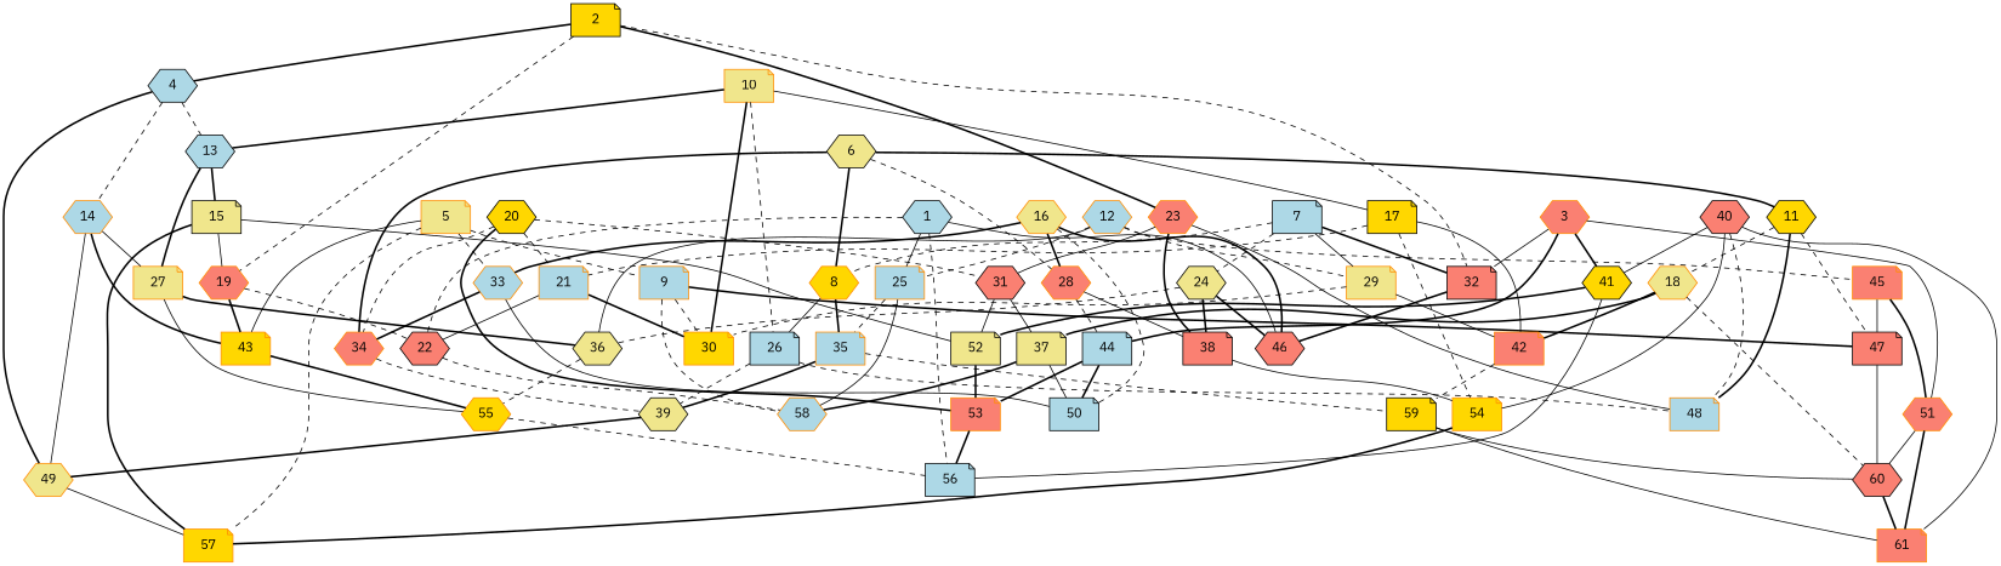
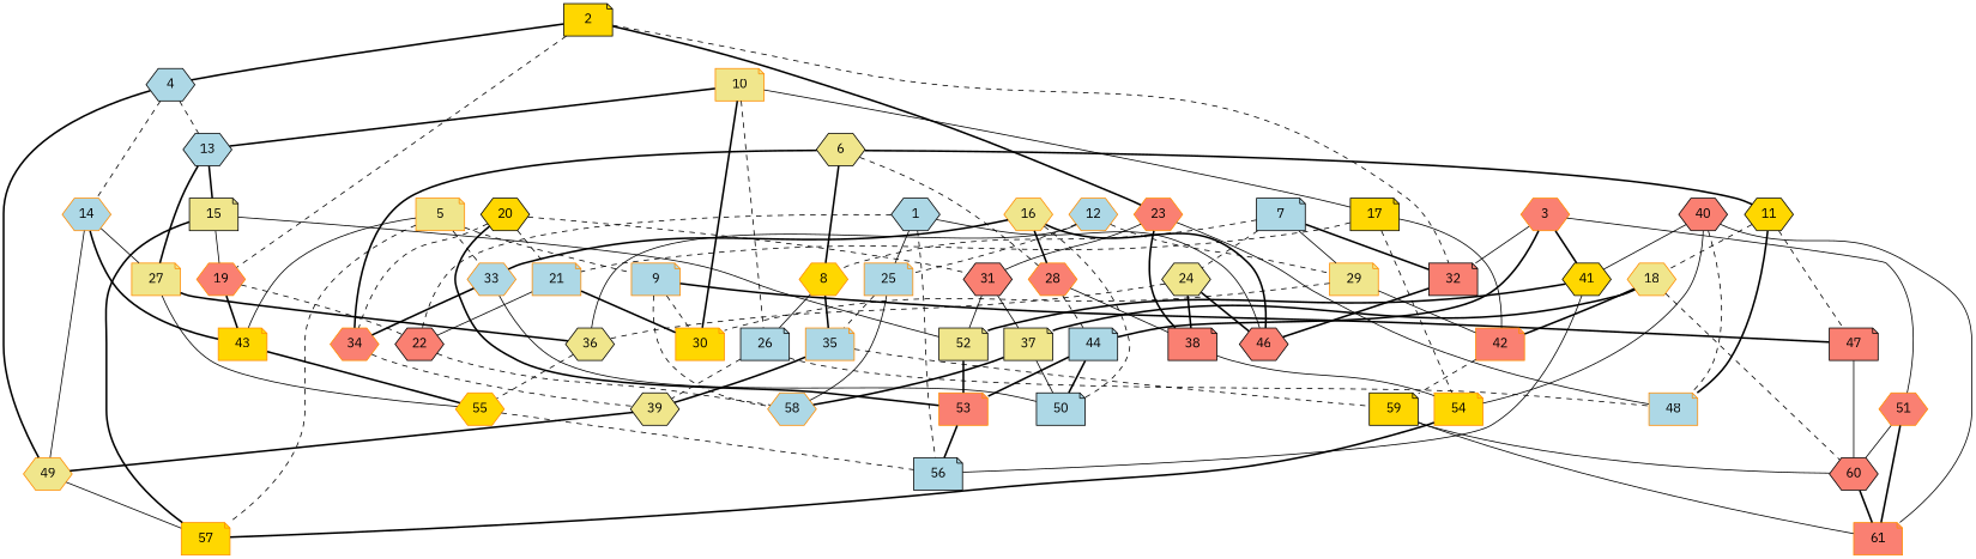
  graph {
    fontname="IBM Plex Sans"
    node [color=darkorange fillcolor=salmon fontname="IBM Plex Sans" shape=note style=filled]
    edge [fontname="IBM Plex Sans" style=bold]
    1 [color=black fillcolor=lightblue shape=hexagon]
    22 [color=black shape=hexagon]
    25 [fillcolor=lightblue]
    46 [color=black shape=hexagon]
    56 [color=black fillcolor=lightblue]
    58 [fillcolor=lightblue shape=hexagon]
    35 [fillcolor=lightblue]
    2 [color=black fillcolor=gold]
    4 [color=black fillcolor=lightblue shape=hexagon]
    19 [shape=hexagon]
    23 [shape=hexagon]
    32 [color=black]
    13 [color=black fillcolor=lightblue shape=hexagon]
    14 [fillcolor=lightblue shape=hexagon]
    49 [fillcolor=khaki shape=hexagon]
    43 [fillcolor=gold]
    48 [fillcolor=lightblue]
    31 [color=black shape=hexagon]
    38 [color=black]
    3 [shape=hexagon]
    41 [color=black fillcolor=gold shape=hexagon]
    44 [color=black fillcolor=lightblue]
    51 [shape=hexagon]
    52 [color=black fillcolor=khaki]
    50 [color=black fillcolor=lightblue]
    53
    61
    60 [color=black shape=hexagon]
    15 [color=black fillcolor=khaki]
    27 [fillcolor=khaki]
    57 [fillcolor=gold]
    5 [fillcolor=khaki]
    9 [fillcolor=lightblue]
    33 [fillcolor=lightblue shape=hexagon]
    30 [fillcolor=gold]
    47 [color=black]
    34 [shape=hexagon]
    55 [fillcolor=gold shape=hexagon]
    6 [color=black fillcolor=khaki shape=hexagon]
    8 [fillcolor=gold shape=hexagon]
    11 [color=black fillcolor=gold shape=hexagon]
    28 [shape=hexagon]
    26 [color=black fillcolor=lightblue]
    18 [fillcolor=khaki shape=hexagon]
    39 [color=black fillcolor=khaki shape=hexagon]
    7 [color=black fillcolor=lightblue]
    24 [color=black fillcolor=khaki shape=hexagon]
    29 [fillcolor=khaki]
    36 [color=black fillcolor=khaki shape=hexagon]
    42
    59 [color=black fillcolor=gold]
    10 [fillcolor=khaki]
    17 [color=black fillcolor=gold]
    21 [fillcolor=lightblue]
    54 [fillcolor=gold]
    37 [color=black fillcolor=khaki]
    12 [fillcolor=lightblue shape=hexagon]
-   45
    16 [fillcolor=khaki shape=hexagon]
    20 [color=black fillcolor=gold shape=hexagon]
    40 [color=black shape=hexagon]
    1 -- 22 [style=dashed]
    1 -- 25 [style=solid]
    1 -- 46 [style=solid]
    1 -- 56 [style=dashed]
    22 -- 58 [style=dashed]
    25 -- 58 [style=solid]
    25 -- 35 [style=dashed]
    35 -- 39
    35 -- 59 [style=dashed]
    2 -- 4
    2 -- 19 [style=dashed]
    2 -- 23
    2 -- 32 [style=dashed]
    4 -- 13 [style=dashed]
    4 -- 14 [style=dashed]
    4 -- 49
    19 -- 22 [style=dashed]
    19 -- 43
    23 -- 48 [style=solid]
    23 -- 31 [style=solid]
    23 -- 38
    32 -- 46
    13 -- 15
    13 -- 27
    14 -- 49 [style=solid]
    14 -- 43
    14 -- 27 [style=solid]
    49 -- 57 [style=solid]
    43 -- 55
    31 -- 52 [style=solid]
    31 -- 37 [style=solid]
    38 -- 54 [style=solid]
    3 -- 32 [style=solid]
    3 -- 41
    3 -- 44
    3 -- 51 [style=solid]
    41 -- 56 [style=solid]
    41 -- 52
    44 -- 50
    44 -- 53
    51 -- 61
    51 -- 60 [style=solid]
    52 -- 53
    53 -- 56
    60 -- 61
    15 -- 19 [style=solid]
    15 -- 52 [style=solid]
    15 -- 57
    27 -- 55 [style=solid]
    27 -- 36
    5 -- 43 [style=solid]
    5 -- 57 [style=dashed]
    5 -- 9 [style=dashed]
    5 -- 33 [style=dashed]
    9 -- 58 [style=dashed]
    9 -- 30 [style=dashed]
    9 -- 47
    33 -- 50 [style=solid]
    33 -- 34
    47 -- 60 [style=solid]
    34 -- 39 [style=dashed]
    55 -- 56 [style=dashed]
    6 -- 34
    6 -- 8
    6 -- 11
    6 -- 28 [style=dashed]
    8 -- 35
    8 -- 26 [style=solid]
    11 -- 48
    11 -- 47 [style=dashed]
    11 -- 18 [style=dashed]
    28 -- 38 [style=solid]
    28 -- 44 [style=dashed]
    26 -- 48 [style=dashed]
    26 -- 39 [style=dashed]
    18 -- 60 [style=dashed]
    18 -- 42
    18 -- 37
    39 -- 49
    7 -- 32
    7 -- 8 [style=dashed]
    7 -- 24 [style=dashed]
    7 -- 29 [style=solid]
    24 -- 46
    24 -- 38
    24 -- 36 [style=dashed]
    29 -- 30 [style=dashed]
    29 -- 42 [style=solid]
    36 -- 55 [style=dashed]
    42 -- 59 [style=dashed]
    59 -- 61 [style=solid]
    59 -- 60 [style=solid]
    10 -- 13
    10 -- 30
    10 -- 26 [style=dashed]
    10 -- 17 [style=solid]
    17 -- 42 [style=solid]
    17 -- 21 [style=dashed]
    17 -- 54 [style=dashed]
    21 -- 22 [style=solid]
    21 -- 30
    54 -- 57
    37 -- 58
    37 -- 50 [style=solid]
    12 -- 25 [style=dashed]
    12 -- 29 [style=dashed]
    12 -- 36 [style=solid]
-   12 -- 45 [style=dashed]
-   45 -- 51
-   45 -- 47 [style=solid]
    16 -- 46
    16 -- 50 [style=dashed]
    16 -- 33
    16 -- 28
    20 -- 31 [style=dashed]
    20 -- 53
    20 -- 34 [style=dashed]
    20 -- 21 [style=dashed]
    40 -- 48 [style=dashed]
    40 -- 41 [style=solid]
    40 -- 61 [style=solid]
    40 -- 54 [style=solid]
  }
